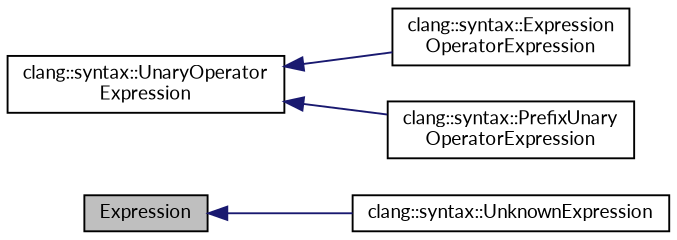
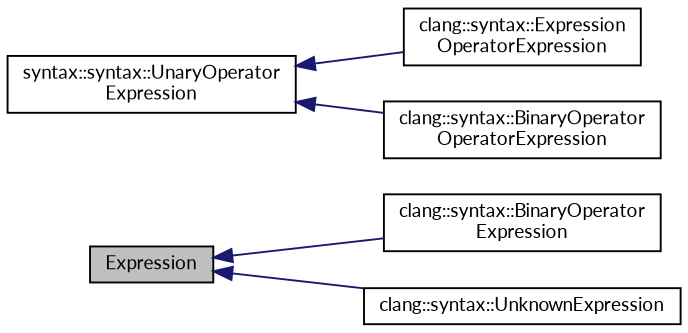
  digraph {
    fontname=Lato
    rankdir=LR
    node [color=black fontname=Lato fontsize=10 shape=record]
    edge [color=midnightblue dir=back fontname=Lato fontsize=10 labelfontname=Helvetica labelfontsize=10 style=solid]
    n1 [fillcolor=grey75 fontcolor=black height=0.2 label=Expression style=filled width=0.4]
+   n2 [height=0.2 label="clang::syntax::BinaryOperator\lExpression" width=0.4]
    n3 [height=0.2 label="clang::syntax::UnknownExpression" width=0.4]
-   n4 [height=0.2 label="clang::syntax::UnaryOperator\lExpression" width=0.4]
+   n4 [height=0.2 label="syntax::syntax::UnaryOperator\lExpression" width=0.4]
    n5 [height=0.2 label="clang::syntax::Expression\lOperatorExpression" width=0.4]
-   n6 [height=0.2 label="clang::syntax::PrefixUnary\lOperatorExpression" width=0.4]
+   n6 [height=0.2 label="clang::syntax::BinaryOperator\lOperatorExpression" width=0.4]
+   n1 -> n2
    n1 -> n3
    n4 -> n5
    n4 -> n6
  }
